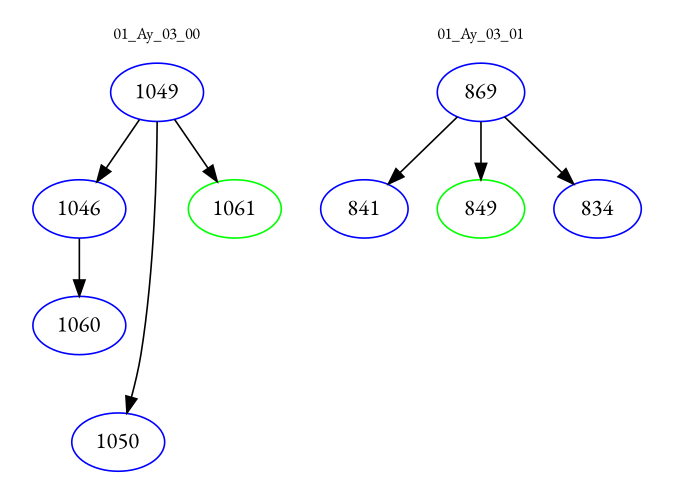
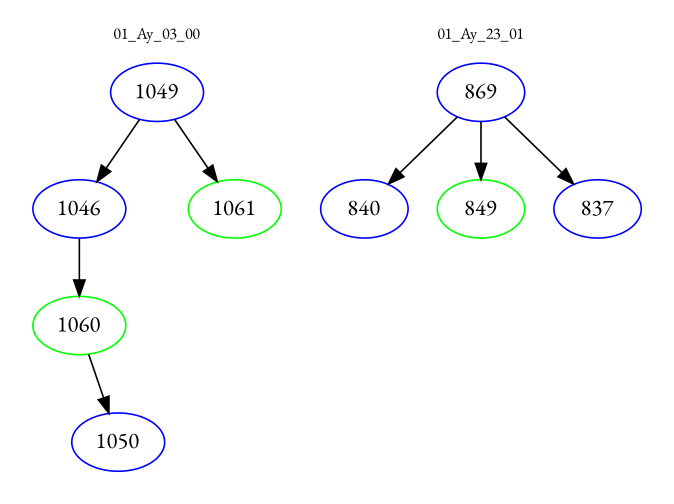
  digraph {
    fontname="EB Garamond"
    node [color=blue fontname="EB Garamond"]
    edge [color=black fontname="EB Garamond"]
    n1 [label=1049]
    n2 [label=1046]
    n3 [label=1050]
    n4 [color=green label=1061]
-   n5 [label=1060]
+   n5 [color=green label=1060]
    n6 [label=869]
-   n7 [label=841]
+   n7 [label=840]
    n8 [color=green label=849]
-   n9 [label=834]
+   n9 [label=837]
    subgraph cluster_1 {
      color=white
      fontsize=10
      label="01_Ay_03_00"
      n1
      n2
      n3
      n4
      n5
    }
    subgraph cluster_2 {
      color=white
      fontsize=10
-     label="01_Ay_03_01"
+     label="01_Ay_23_01"
      n6
      n7
      n8
      n9
    }
    n1 -> n2
-   n1 -> n3
+   n5 -> n3
    n1 -> n4
    n2 -> n5
    n6 -> n7
    n6 -> n8
    n6 -> n9
  }
